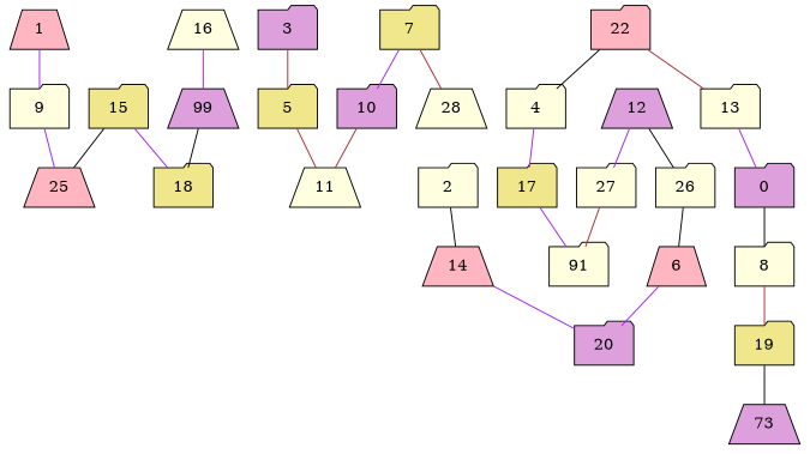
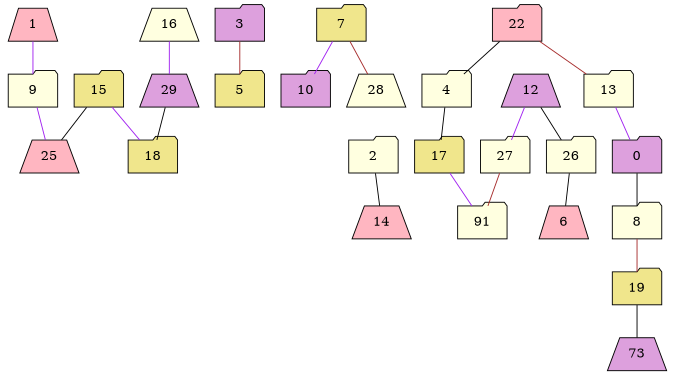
  strict graph {
    node [fillcolor=lightyellow shape=folder style=filled]
    edge [color=purple]
    1 [fillcolor=lightpink shape=trapezium]
    9
    25 [fillcolor=lightpink shape=trapezium]
    15 [fillcolor=khaki]
    18 [fillcolor=khaki]
-   29 [fillcolor=plum shape=trapezium label=99]
+   29 [fillcolor=plum shape=trapezium]
    16 [shape=trapezium]
    3 [fillcolor=plum]
    5 [fillcolor=khaki]
-   11 [shape=trapezium]
    10 [fillcolor=plum]
    7 [fillcolor=khaki]
    28 [shape=trapezium]
    14 [fillcolor=lightpink shape=trapezium]
    2
-   20 [fillcolor=plum]
    6 [fillcolor=lightpink shape=trapezium]
    26
    12 [fillcolor=plum shape=trapezium]
    27
    n21 [label=91]
    17 [fillcolor=khaki]
    4
    22 [fillcolor=lightpink]
    13
    0 [fillcolor=plum]
    8
    19 [fillcolor=khaki]
    n29 [fillcolor=plum label=73 shape=trapezium]
    1 -- 9
    9 -- 25
    15 -- 25 [color=black]
    15 -- 18
    29 -- 18 [color=black]
    16 -- 29
    3 -- 5 [color=brown]
-   5 -- 11 [color=brown]
-   10 -- 11 [color=brown]
    7 -- 10
    7 -- 28 [color=brown]
-   14 -- 20
    2 -- 14 [color=black]
-   6 -- 20
    26 -- 6 [color=black]
    12 -- 26 [color=black]
    12 -- 27
    27 -- n21 [color=brown]
    17 -- n21
-   4 -- 17
+   4 -- 17 [color=black]
    22 -- 4 [color=black]
    22 -- 13 [color=brown]
    13 -- 0
    0 -- 8 [color=black]
    8 -- 19 [color=brown]
    19 -- n29 [color=black]
  }
